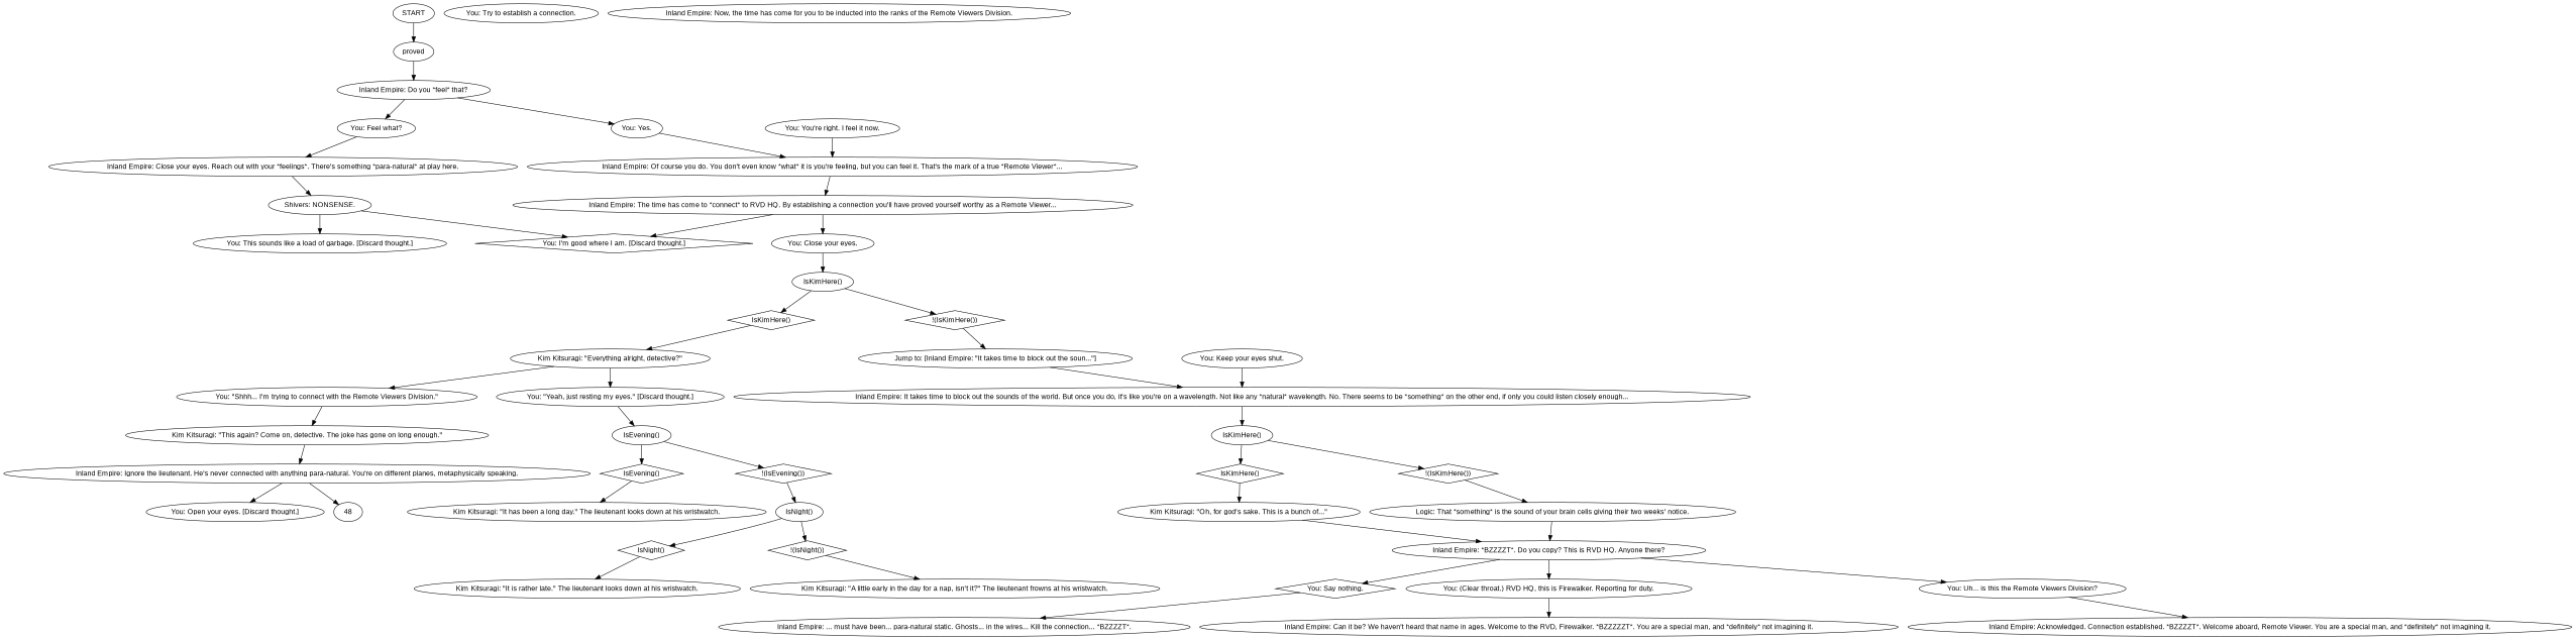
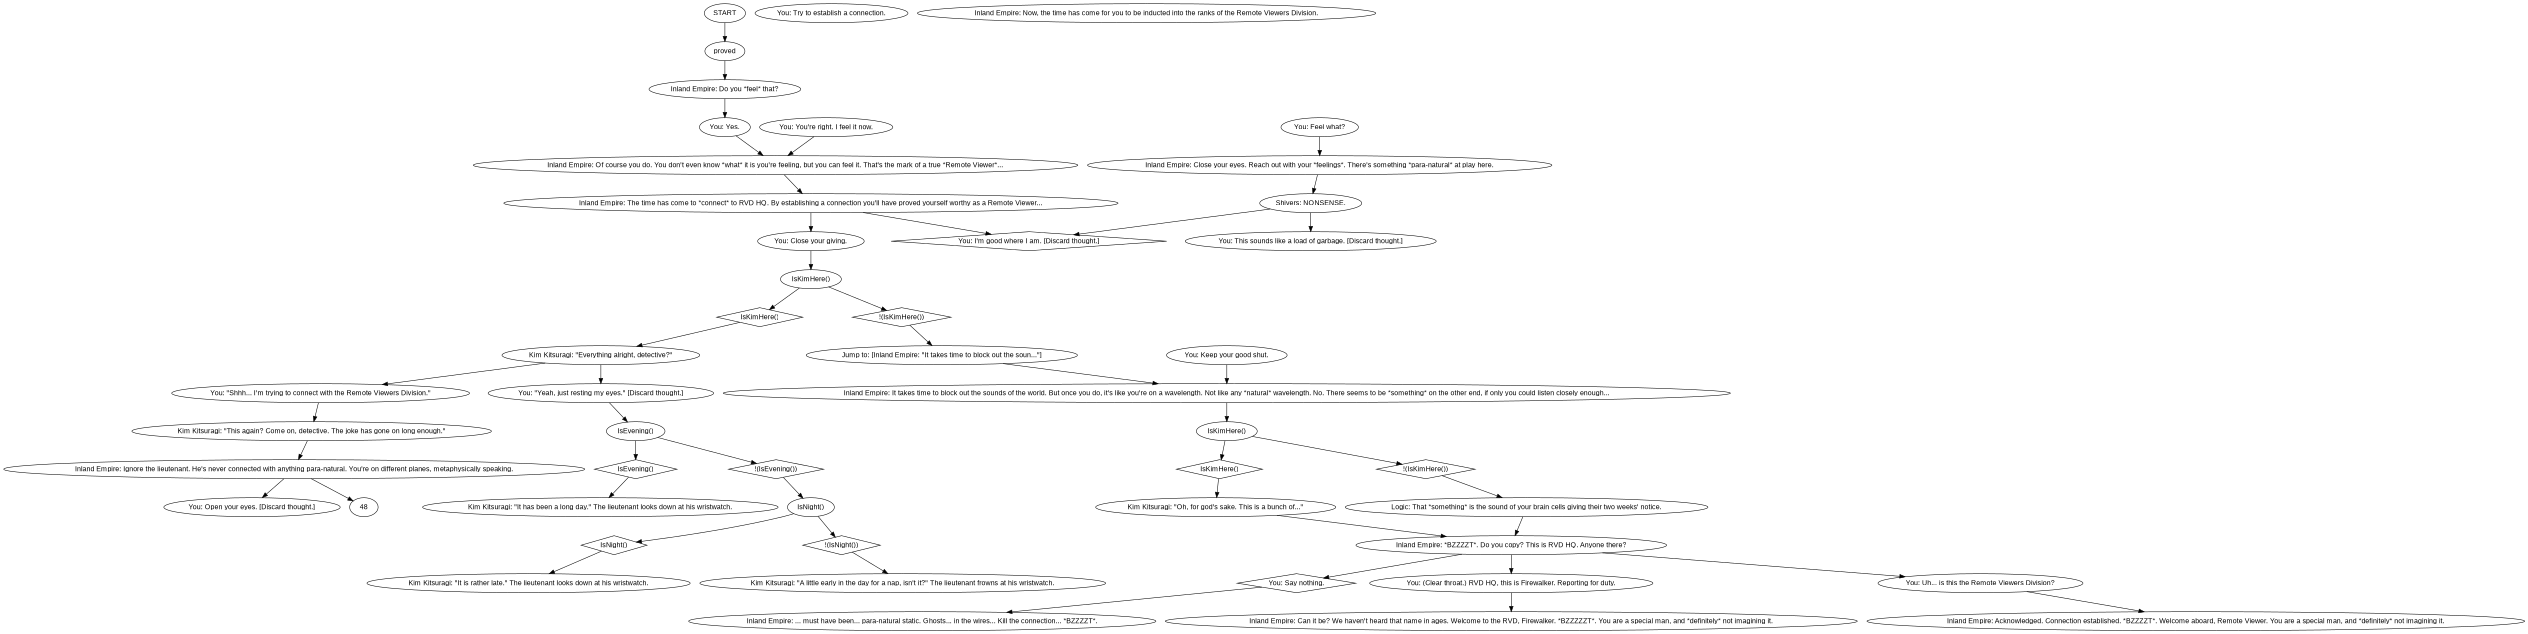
  digraph {
    fontname="Liberation Sans"
    node [fontname="Liberation Sans"]
    edge [fontname="Liberation Sans"]
    n1 [label=START]
    n2 [label=proved]
    n3 [label="Inland Empire: Do you *feel* that?"]
    n4 [label="You: Feel what?"]
    n5 [label="You: Yes."]
    n6 [label="Inland Empire: Of course you do. You don't even know *what* it is you're feeling, but you can feel it. That's the mark of a true *Remote Viewer*..."]
    n7 [label="Inland Empire: The time has come to *connect* to RVD HQ. By establishing a connection you'll have proved yourself worthy as a Remote Viewer..."]
    n8 [label="You: I'm good where I am. [Discard thought.]" shape=diamond]
-   n9 [label="You: Close your eyes."]
+   n9 [label="You: Close your giving."]
    n10 [label="You: Say nothing." shape=diamond]
    n11 [label="Inland Empire: ... must have been... para-natural static. Ghosts... in the wires... Kill the connection... *BZZZZT*."]
    n12 [label="IsKimHere()"]
    n13 [label="IsKimHere()" shape=diamond]
    n14 [label="!(IsKimHere())" shape=diamond]
    n15 [label="Kim Kitsuragi: \"Oh, for god's sake. This is a bunch of...\""]
    n16 [label="Logic: That *something* is the sound of your brain cells giving their two weeks' notice."]
    n17 [label="Inland Empire: *BZZZZT*. Do you copy? This is RVD HQ. Anyone there?"]
    n18 [label="You: (Clear throat.) RVD HQ, this is Firewalker. Reporting for duty."]
    n19 [label="You: Uh... is this the Remote Viewers Division?"]
    n20 [label="Inland Empire: Can it be? We haven't heard that name in ages. Welcome to the RVD, Firewalker. *BZZZZZT*. You are a special man, and *definitely* not imagining it."]
    n21 [label="Inland Empire: Acknowledged. Connection established. *BZZZZT*. Welcome aboard, Remote Viewer. You are a special man, and *definitely* not imagining it."]
    n22 [label="You: Try to establish a connection."]
    n23 [label="IsKimHere()"]
    n24 [label="IsEvening()"]
    n25 [label="IsEvening()" shape=diamond]
    n26 [label="!(IsEvening())" shape=diamond]
    n27 [label="Kim Kitsuragi: \"It has been a long day.\" The lieutenant looks down at his wristwatch."]
    n28 [label="IsNight()"]
    n29 [label="IsNight()" shape=diamond]
    n30 [label="!(IsNight())" shape=diamond]
    n31 [label="Kim Kitsuragi: \"A little early in the day for a nap, isn't it?\" The lieutenant frowns at his wristwatch."]
    n32 [label="Inland Empire: Ignore the lieutenant. He's never connected with anything para-natural. You're on different planes, metaphysically speaking."]
    n33 [label="You: Open your eyes. [Discard thought.]"]
    48
    n35 [label="Inland Empire: Close your eyes. Reach out with your *feelings*. There's something *para-natural* at play here."]
    n36 [label="Kim Kitsuragi: \"Everything alright, detective?\""]
    n37 [label="You: \"Shhh... I'm trying to connect with the Remote Viewers Division.\""]
    n38 [label="You: \"Yeah, just resting my eyes.\" [Discard thought.]"]
    n39 [label="Kim Kitsuragi: \"This again? Come on, detective. The joke has gone on long enough.\""]
    n40 [label="IsKimHere()" shape=diamond]
    n41 [label="!(IsKimHere())" shape=diamond]
    n42 [label="Jump to: [Inland Empire: \"It takes time to block out the soun...\"]"]
    n43 [label="Inland Empire: It takes time to block out the sounds of the world. But once you do, it's like you're on a wavelength. Not like any *natural* wavelength. No. There seems to be *something* on the other end, if only you could listen closely enough..."]
    n44 [label="You: You're right. I feel it now."]
    n45 [label="You: This sounds like a load of garbage. [Discard thought.]"]
    n46 [label="Kim Kitsuragi: \"It is rather late.\" The lieutenant looks down at his wristwatch."]
    n47 [label="Shivers: NONSENSE."]
    n48 [label="Inland Empire: Now, the time has come for you to be inducted into the ranks of the Remote Viewers Division."]
-   n49 [label="You: Keep your eyes shut."]
+   n49 [label="You: Keep your good shut."]
    n1 -> n2
    n2 -> n3
-   n3 -> n4
    n3 -> n5
    n4 -> n35
    n5 -> n6
    n6 -> n7
    n7 -> n8
    n7 -> n9
    n9 -> n23
    n10 -> n11
    n12 -> n13
    n12 -> n14
    n13 -> n15
    n14 -> n16
    n15 -> n17
    n16 -> n17
    n17 -> n10
    n17 -> n18
    n17 -> n19
    n18 -> n20
    n19 -> n21
    n23 -> n40
    n23 -> n41
    n24 -> n25
    n24 -> n26
    n25 -> n27
    n26 -> n28
    n28 -> n29
    n28 -> n30
    n29 -> n46
    n30 -> n31
    n32 -> n33
    n32 -> 48
    n35 -> n47
    n36 -> n37
    n36 -> n38
    n37 -> n39
    n38 -> n24
    n39 -> n32
    n40 -> n36
    n41 -> n42
    n42 -> n43
    n43 -> n12
    n44 -> n6
    n47 -> n8
    n47 -> n45
    n49 -> n43
  }
